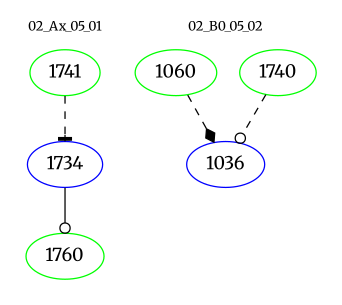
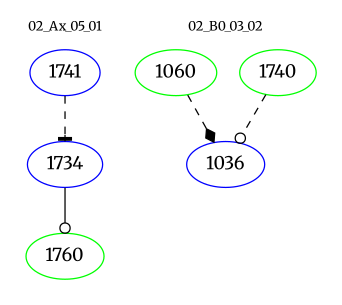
  digraph {
    fontname=Merriweather
    node [color=green fontname=Merriweather]
    edge [arrowhead=odot color=black fontname=Merriweather style=dashed]
-   n1 [label=1741]
+   n1 [color=blue label=1741]
    n2 [color=blue label=1734]
    n3 [label=1760]
    n4 [label=1740]
    n5 [color=blue label=1036]
    n6 [label=1060]
    subgraph cluster_1 {
      color=white
      fontsize=10
      label="02_Ax_05_01"
      n1
      n2
      n3
    }
    subgraph cluster_2 {
      color=white
      fontsize=10
-     label="02_B0_05_02"
+     label="02_B0_03_02"
      n4
      n5
      n6
    }
    n1 -> n2 [arrowhead=tee]
    n2 -> n3 [style=solid]
    n4 -> n5
    n6 -> n5 [arrowhead=diamond]
  }
